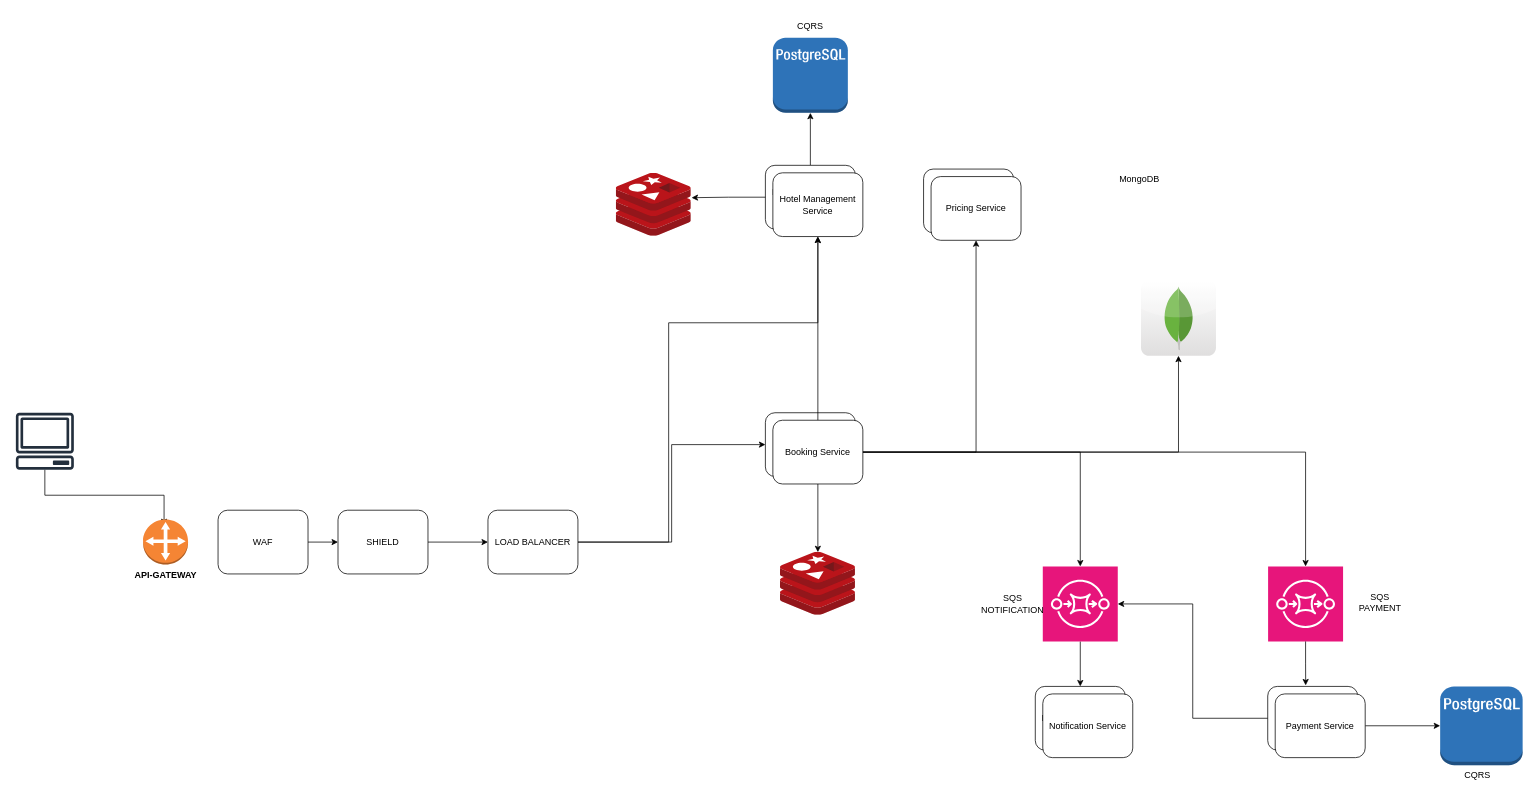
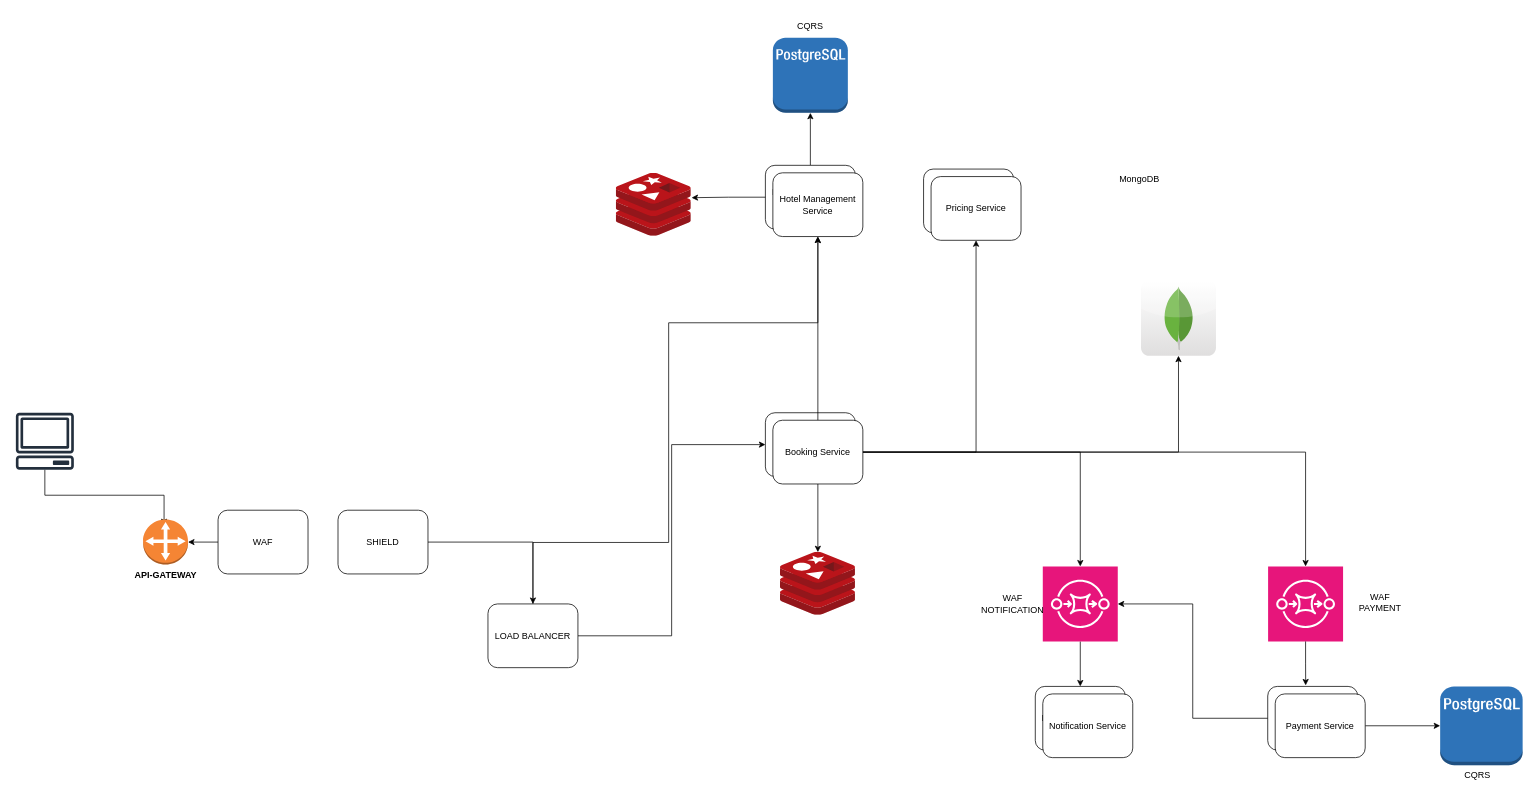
  <mxCell id="0" />
  <mxCell id="1" parent="0" />
  <mxCell id="2" style="edgeStyle=orthogonalEdgeStyle;rounded=0;orthogonalLoop=1;jettySize=auto;html=1;" parent="1" source="3" edge="1"><mxGeometry relative="1" as="geometry"><Array as="points"><mxPoint x="59" y="660" /><mxPoint x="218" y="660" /></Array><mxPoint x="218" y="700" as="targetPoint" /></mxGeometry></mxCell>
  <mxCell id="3" value="" style="sketch=0;outlineConnect=0;fontColor=#232F3E;gradientColor=none;fillColor=#232F3D;strokeColor=none;dashed=0;verticalLabelPosition=bottom;verticalAlign=top;align=center;html=1;fontSize=12;fontStyle=0;aspect=fixed;pointerEvents=1;shape=mxgraph.aws4.client;" parent="1" vertex="1"><mxGeometry x="20" y="550" width="78" height="76" as="geometry" /></mxCell>
  <mxCell id="4" value="&lt;b&gt;API-GATEWAY&lt;/b&gt;" style="outlineConnect=0;dashed=0;verticalLabelPosition=bottom;verticalAlign=top;align=center;html=1;shape=mxgraph.aws3.customer_gateway;fillColor=#F58534;gradientColor=none;" vertex="1" parent="1"><mxGeometry x="190" y="692.5" width="60" height="60" as="geometry" /></mxCell>
- <mxCell id="5" value="" style="edgeStyle=orthogonalEdgeStyle;rounded=0;orthogonalLoop=1;jettySize=auto;html=1;" edge="1" parent="1" source="6" target="8"><mxGeometry relative="1" as="geometry" /></mxCell>
+ <mxCell id="5" value="" style="edgeStyle=orthogonalEdgeStyle;rounded=0;orthogonalLoop=1;jettySize=auto;html=1;" edge="1" parent="1" source="6" target="4"><mxGeometry relative="1" as="geometry" /></mxCell>
  <mxCell id="6" value="WAF" style="rounded=1;whiteSpace=wrap;html=1;" vertex="1" parent="1"><mxGeometry x="290" y="680" width="120" height="85" as="geometry" /></mxCell>
  <mxCell id="7" value="" style="edgeStyle=orthogonalEdgeStyle;rounded=0;orthogonalLoop=1;jettySize=auto;html=1;" edge="1" parent="1" source="8" target="41"><mxGeometry relative="1" as="geometry" /></mxCell>
  <mxCell id="8" value="SHIELD" style="rounded=1;whiteSpace=wrap;html=1;" vertex="1" parent="1"><mxGeometry x="450" y="680" width="120" height="85" as="geometry" /></mxCell>
  <mxCell id="9" style="edgeStyle=orthogonalEdgeStyle;rounded=0;orthogonalLoop=1;jettySize=auto;html=1;" edge="1" parent="1" source="10" target="31"><mxGeometry relative="1" as="geometry" /></mxCell>
  <mxCell id="10" value="Hotel Management Service" style="rounded=1;whiteSpace=wrap;html=1;" vertex="1" parent="1"><mxGeometry x="1020" y="220" width="120" height="85" as="geometry" /></mxCell>
  <mxCell id="11" value="Hotel Management Service" style="rounded=1;whiteSpace=wrap;html=1;" vertex="1" parent="1"><mxGeometry x="1030" y="230" width="120" height="85" as="geometry" /></mxCell>
  <mxCell id="12" value="Booking Service" style="rounded=1;whiteSpace=wrap;html=1;" vertex="1" parent="1"><mxGeometry x="1020" y="550" width="120" height="85" as="geometry" /></mxCell>
  <mxCell id="13" style="edgeStyle=orthogonalEdgeStyle;rounded=0;orthogonalLoop=1;jettySize=auto;html=1;entryX=0.5;entryY=0;entryDx=0;entryDy=0;entryPerimeter=0;" edge="1" parent="1" source="18" target="23"><mxGeometry relative="1" as="geometry"><mxPoint x="1592.529" y="755" as="targetPoint" /></mxGeometry></mxCell>
  <mxCell id="14" style="edgeStyle=orthogonalEdgeStyle;rounded=0;orthogonalLoop=1;jettySize=auto;html=1;" edge="1" parent="1" source="18" target="35"><mxGeometry relative="1" as="geometry" /></mxCell>
  <mxCell id="15" style="edgeStyle=orthogonalEdgeStyle;rounded=0;orthogonalLoop=1;jettySize=auto;html=1;entryX=0.5;entryY=1;entryDx=0;entryDy=0;" edge="1" parent="1" source="18" target="11"><mxGeometry relative="1" as="geometry" /></mxCell>
  <mxCell id="16" style="edgeStyle=orthogonalEdgeStyle;rounded=0;orthogonalLoop=1;jettySize=auto;html=1;entryX=0.5;entryY=1;entryDx=0;entryDy=0;" edge="1" parent="1" source="18" target="20"><mxGeometry relative="1" as="geometry" /></mxCell>
  <mxCell id="17" style="edgeStyle=orthogonalEdgeStyle;rounded=0;orthogonalLoop=1;jettySize=auto;html=1;" edge="1" parent="1" source="18" target="44"><mxGeometry relative="1" as="geometry" /></mxCell>
  <mxCell id="18" value="Booking Service" style="rounded=1;whiteSpace=wrap;html=1;" vertex="1" parent="1"><mxGeometry x="1030" y="560" width="120" height="85" as="geometry" /></mxCell>
  <mxCell id="19" value="Pricing Service" style="rounded=1;whiteSpace=wrap;html=1;" vertex="1" parent="1"><mxGeometry x="1231" y="225" width="120" height="85" as="geometry" /></mxCell>
  <mxCell id="20" value="Pricing Service" style="rounded=1;whiteSpace=wrap;html=1;" vertex="1" parent="1"><mxGeometry x="1241" y="235" width="120" height="85" as="geometry" /></mxCell>
  <mxCell id="21" value="" style="image;sketch=0;aspect=fixed;html=1;points=[];align=center;fontSize=12;image=img/lib/mscae/Cache_Redis_Product.svg;" vertex="1" parent="1"><mxGeometry x="821" y="230.5" width="100" height="84" as="geometry" /></mxCell>
  <mxCell id="22" style="edgeStyle=orthogonalEdgeStyle;rounded=0;orthogonalLoop=1;jettySize=auto;html=1;entryX=0.5;entryY=0;entryDx=0;entryDy=0;" edge="1" parent="1" source="23" target="25"><mxGeometry relative="1" as="geometry" /></mxCell>
  <mxCell id="23" value="" style="sketch=0;points=[[0,0,0],[0.25,0,0],[0.5,0,0],[0.75,0,0],[1,0,0],[0,1,0],[0.25,1,0],[0.5,1,0],[0.75,1,0],[1,1,0],[0,0.25,0],[0,0.5,0],[0,0.75,0],[1,0.25,0],[1,0.5,0],[1,0.75,0]];outlineConnect=0;fontColor=#232F3E;fillColor=#E7157B;strokeColor=#ffffff;dashed=0;verticalLabelPosition=bottom;verticalAlign=top;align=center;html=1;fontSize=12;fontStyle=0;aspect=fixed;shape=mxgraph.aws4.resourceIcon;resIcon=mxgraph.aws4.sqs;" vertex="1" parent="1"><mxGeometry x="1390" y="755" width="100" height="100" as="geometry" /></mxCell>
  <mxCell id="24" value="" style="sketch=0;points=[[0,0,0],[0.25,0,0],[0.5,0,0],[0.75,0,0],[1,0,0],[0,1,0],[0.25,1,0],[0.5,1,0],[0.75,1,0],[1,1,0],[0,0.25,0],[0,0.5,0],[0,0.75,0],[1,0.25,0],[1,0.5,0],[1,0.75,0]];outlineConnect=0;fontColor=#232F3E;fillColor=#E7157B;strokeColor=#ffffff;dashed=0;verticalLabelPosition=bottom;verticalAlign=top;align=center;html=1;fontSize=12;fontStyle=0;aspect=fixed;shape=mxgraph.aws4.resourceIcon;resIcon=mxgraph.aws4.sqs;" vertex="1" parent="1"><mxGeometry x="1690.5" y="755" width="100" height="100" as="geometry" /></mxCell>
  <mxCell id="25" value="Notification Service" style="rounded=1;whiteSpace=wrap;html=1;" vertex="1" parent="1"><mxGeometry x="1380" y="915" width="120" height="85" as="geometry" /></mxCell>
  <mxCell id="26" value="Payment Service" style="rounded=1;whiteSpace=wrap;html=1;" vertex="1" parent="1"><mxGeometry x="1690" y="915" width="120" height="85" as="geometry" /></mxCell>
  <mxCell id="27" style="edgeStyle=orthogonalEdgeStyle;rounded=0;orthogonalLoop=1;jettySize=auto;html=1;entryX=0.422;entryY=-0.016;entryDx=0;entryDy=0;entryPerimeter=0;" edge="1" parent="1" source="24" target="26"><mxGeometry relative="1" as="geometry" /></mxCell>
  <mxCell id="28" value="Notification Service" style="rounded=1;whiteSpace=wrap;html=1;" vertex="1" parent="1"><mxGeometry x="1390" y="925" width="120" height="85" as="geometry" /></mxCell>
  <mxCell id="29" style="edgeStyle=orthogonalEdgeStyle;rounded=0;orthogonalLoop=1;jettySize=auto;html=1;" edge="1" parent="1" source="30" target="33"><mxGeometry relative="1" as="geometry" /></mxCell>
  <mxCell id="30" value="Payment Service" style="rounded=1;whiteSpace=wrap;html=1;" vertex="1" parent="1"><mxGeometry x="1700" y="925" width="120" height="85" as="geometry" /></mxCell>
  <mxCell id="31" value="" style="outlineConnect=0;dashed=0;verticalLabelPosition=bottom;verticalAlign=top;align=center;html=1;shape=mxgraph.aws3.postgre_sql_instance;fillColor=#2E73B8;gradientColor=none;" vertex="1" parent="1"><mxGeometry x="1030" y="50" width="100" height="100" as="geometry" /></mxCell>
  <mxCell id="32" value="CQRS" style="text;html=1;align=center;verticalAlign=middle;whiteSpace=wrap;rounded=0;" vertex="1" parent="1"><mxGeometry x="1050" width="60" height="30" as="geometry" y="20" /></mxCell>
  <mxCell id="33" value="" style="outlineConnect=0;dashed=0;verticalLabelPosition=bottom;verticalAlign=top;align=center;html=1;shape=mxgraph.aws3.postgre_sql_instance;fillColor=#2E73B8;gradientColor=none;" vertex="1" parent="1"><mxGeometry x="1920" y="915" width="110" height="105" as="geometry" /></mxCell>
  <mxCell id="34" value="CQRS" style="text;html=1;align=center;verticalAlign=middle;whiteSpace=wrap;rounded=0;" vertex="1" parent="1"><mxGeometry x="1940" y="1020" width="60" height="25" as="geometry" /></mxCell>
  <mxCell id="35" value="" style="dashed=0;outlineConnect=0;html=1;align=center;labelPosition=center;verticalLabelPosition=bottom;verticalAlign=top;shape=mxgraph.webicons.mongodb;gradientColor=#DFDEDE" vertex="1" parent="1"><mxGeometry x="1521" y="374" width="100" height="100" as="geometry" /></mxCell>
  <mxCell id="36" value="MongoDB" style="text;html=1;align=center;verticalAlign=middle;whiteSpace=wrap;rounded=0;" vertex="1" parent="1"><mxGeometry x="1488.5" y="224" width="60" height="30" as="geometry" /></mxCell>
  <mxCell id="37" style="edgeStyle=orthogonalEdgeStyle;rounded=0;orthogonalLoop=1;jettySize=auto;html=1;entryX=1;entryY=0.5;entryDx=0;entryDy=0;entryPerimeter=0;" edge="1" parent="1" source="26" target="23"><mxGeometry relative="1" as="geometry" /></mxCell>
  <mxCell id="38" style="edgeStyle=orthogonalEdgeStyle;rounded=0;orthogonalLoop=1;jettySize=auto;html=1;entryX=0.5;entryY=0;entryDx=0;entryDy=0;entryPerimeter=0;" edge="1" parent="1" source="18" target="24"><mxGeometry relative="1" as="geometry" /></mxCell>
  <mxCell id="39" style="edgeStyle=orthogonalEdgeStyle;rounded=0;orthogonalLoop=1;jettySize=auto;html=1;entryX=0;entryY=0.5;entryDx=0;entryDy=0;" edge="1" parent="1" source="41" target="12"><mxGeometry relative="1" as="geometry" /></mxCell>
  <mxCell id="40" style="edgeStyle=orthogonalEdgeStyle;rounded=0;orthogonalLoop=1;jettySize=auto;html=1;entryX=0.5;entryY=1;entryDx=0;entryDy=0;" edge="1" parent="1" source="41" target="11"><mxGeometry relative="1" as="geometry"><Array as="points"><mxPoint x="891" y="723" /><mxPoint x="891" y="430" /><mxPoint x="1090" y="430" /></Array></mxGeometry></mxCell>
- <mxCell id="41" value="LOAD BALANCER" style="rounded=1;whiteSpace=wrap;html=1;" vertex="1" parent="1"><mxGeometry x="650" y="680" width="120" height="85" as="geometry" /></mxCell>
- <mxCell id="42" value="SQS NOTIFICATION" style="text;html=1;align=center;verticalAlign=middle;whiteSpace=wrap;rounded=0;" vertex="1" parent="1"><mxGeometry x="1320" y="790" width="60" height="30" as="geometry" /></mxCell>
- <mxCell id="43" value="SQS PAYMENT" style="text;html=1;align=center;verticalAlign=middle;whiteSpace=wrap;rounded=0;" vertex="1" parent="1"><mxGeometry x="1810" y="787.5" width="60" height="30" as="geometry" /></mxCell>
+ <mxCell id="41" value="LOAD BALANCER" style="rounded=1;whiteSpace=wrap;html=1;" vertex="1" parent="1"><mxGeometry x="650" y="805" width="120" height="85" as="geometry" /></mxCell>
+ <mxCell id="42" value="WAF NOTIFICATION" style="text;html=1;align=center;verticalAlign=middle;whiteSpace=wrap;rounded=0;" vertex="1" parent="1"><mxGeometry x="1320" y="790" width="60" height="30" as="geometry" /></mxCell>
+ <mxCell id="43" value="WAF PAYMENT" style="text;html=1;align=center;verticalAlign=middle;whiteSpace=wrap;rounded=0;" vertex="1" parent="1"><mxGeometry x="1810" y="787.5" width="60" height="30" as="geometry" /></mxCell>
  <mxCell id="44" value="" style="image;sketch=0;aspect=fixed;html=1;points=[];align=center;fontSize=12;image=img/lib/mscae/Cache_Redis_Product.svg;" vertex="1" parent="1"><mxGeometry x="1040" y="736" width="100" height="84" as="geometry" /></mxCell>
  <mxCell id="45" style="edgeStyle=orthogonalEdgeStyle;rounded=0;orthogonalLoop=1;jettySize=auto;html=1;entryX=1.006;entryY=0.389;entryDx=0;entryDy=0;entryPerimeter=0;" edge="1" parent="1" source="10" target="21"><mxGeometry relative="1" as="geometry" /></mxCell>
